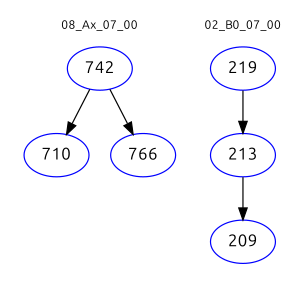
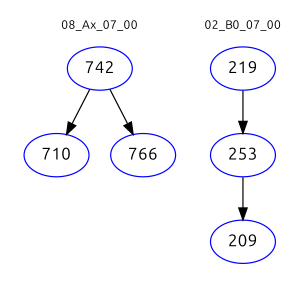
  digraph {
    fontname=Ubuntu
    node [color=blue fontname=Ubuntu]
    edge [color=black fontname=Ubuntu]
    n1 [label=742]
    n2 [label=710]
    n3 [label=766]
-   n4 [label=213]
+   n4 [label=253]
    n5 [label=209]
    n6 [label=219]
    subgraph cluster_1 {
      color=white
      fontsize=10
      label="08_Ax_07_00"
      n1
      n2
      n3
    }
    subgraph cluster_2 {
      color=white
      fontsize=10
      label="02_B0_07_00"
      n4
      n5
      n6
    }
    n1 -> n2
    n1 -> n3
    n4 -> n5
    n6 -> n4
  }
